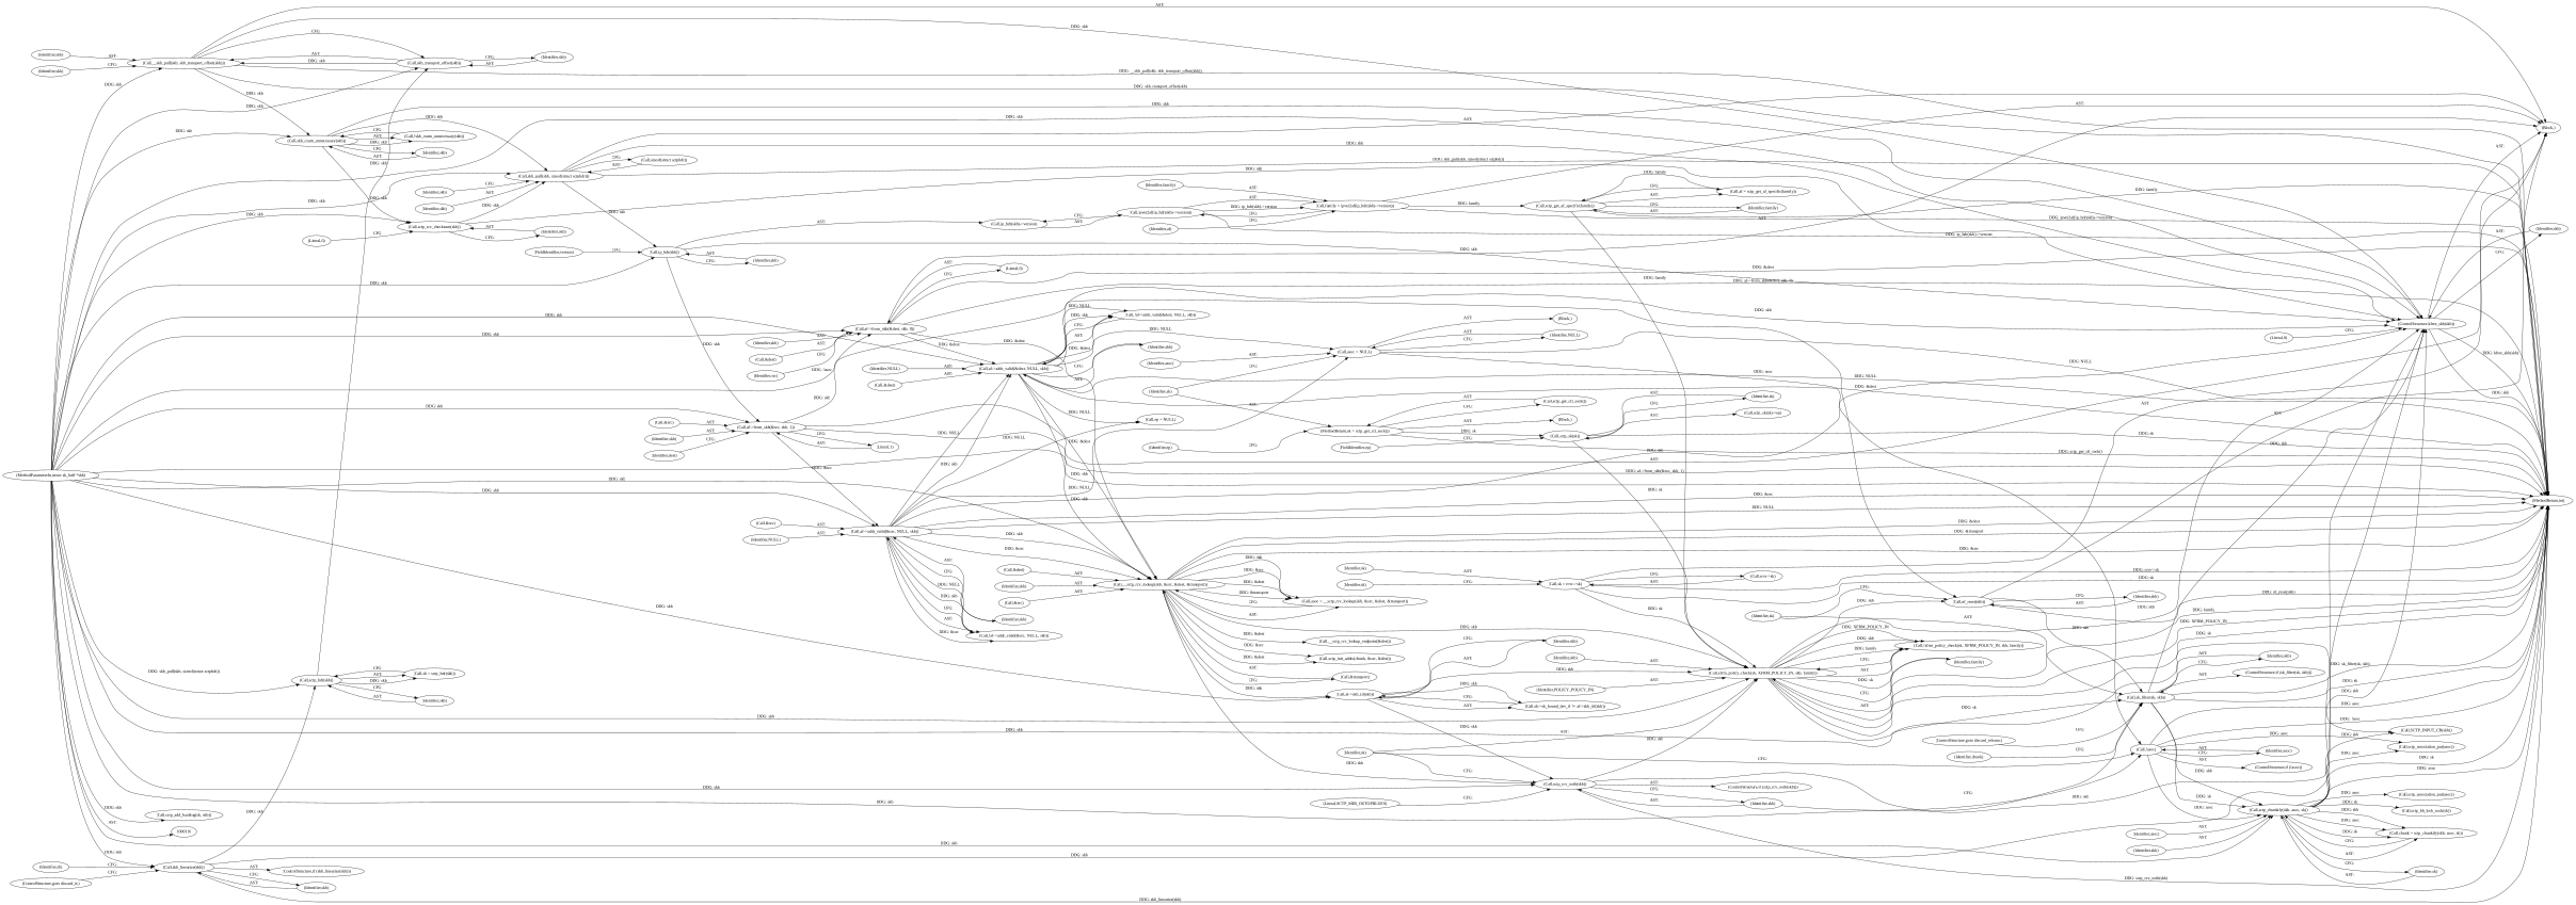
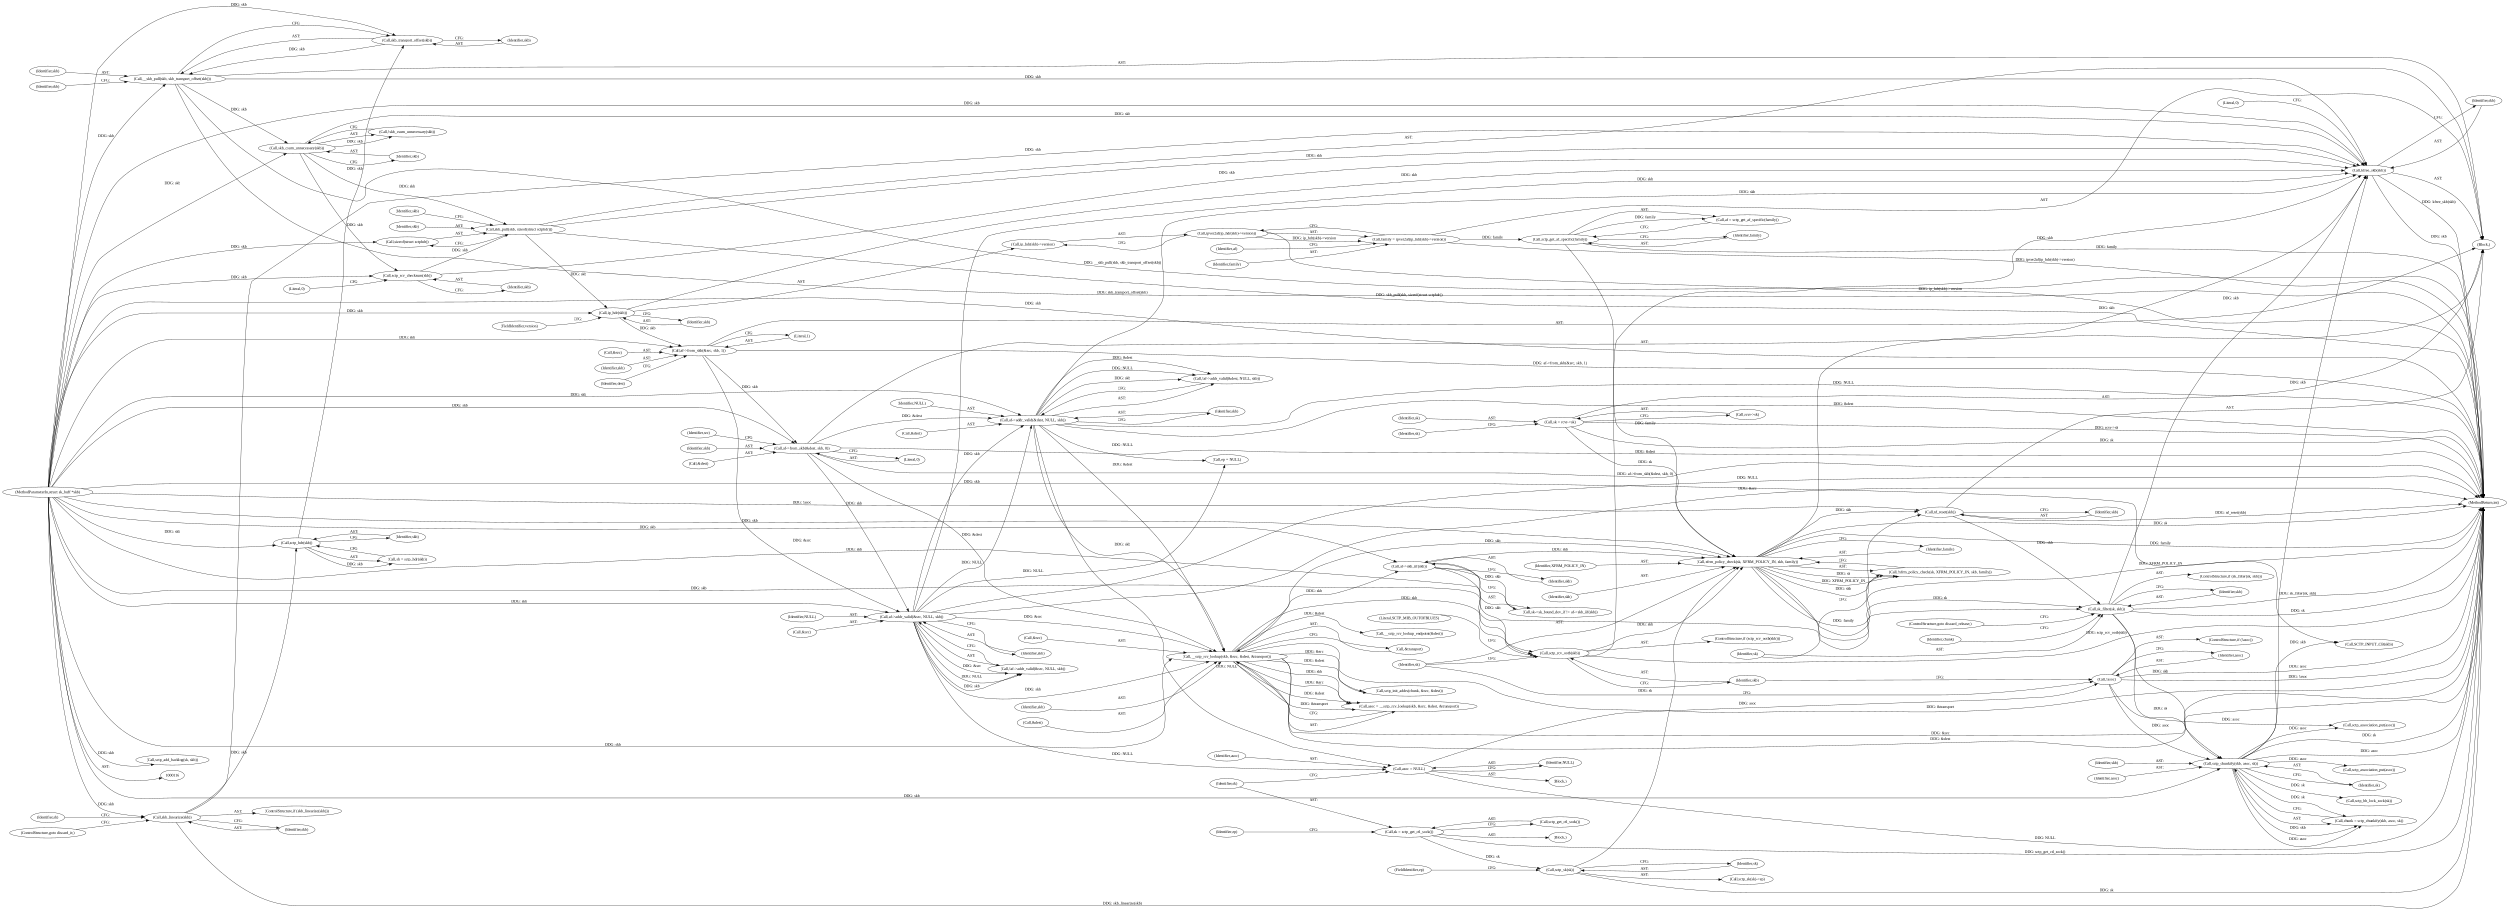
  digraph {
    fontname="Liberation Serif"
    rankdir=LR
    node [fontname="Liberation Serif"]
    edge [fontname="Liberation Serif"]
-   n1 [label="(ControlStructure,kfree_skb(skb))"]
+   n1 [label="(Call,kfree_skb(skb))"]
    n2 [label="(Identifier,skb)"]
    n3 [label="(Block,)"]
    n4 [label="(MethodReturn,int)"]
    n5 [label="(Call,sctp_chunkify(skb, asoc, sk))"]
    n6 [label="(Call,SCTP_INPUT_CB(skb))"]
    n7 [label="(Call,chunk = sctp_chunkify(skb, asoc, sk))"]
    n8 [label="(Call,sctp_association_put(asoc))"]
    n9 [label="(Identifier,sk)"]
    n10 [label="(Call,sctp_association_put(asoc))"]
    n11 [label="(Call,sctp_bh_lock_sock(sk))"]
    n12 [label="(Call,sk_filter(sk, skb))"]
    n13 [label="(Identifier,skb)"]
    n14 [label="(ControlStructure,if (sk_filter(sk, skb)))"]
    n15 [label="(Call,xfrm_policy_check(sk, XFRM_POLICY_IN, skb, family))"]
    n16 [label="(Call,nf_reset(skb))"]
    n17 [label="(Call,!xfrm_policy_check(sk, XFRM_POLICY_IN, skb, family))"]
    n18 [label="(Identifier,family)"]
    n19 [label="(Identifier,skb)"]
    n20 [label="(Call,sk = rcvr->sk)"]
    n21 [label="(Call,rcvr->sk)"]
    n22 [label="(Call,sctp_sk(sk))"]
    n23 [label="(Call,sctp_sk(sk)->ep)"]
    n24 [label="(Identifier,sk)"]
-   n25 [label="(MethodReturn,sk = sctp_get_ctl_sock())"]
+   n25 [label="(Call,sk = sctp_get_ctl_sock())"]
    n26 [label="(Call,sctp_get_ctl_sock())"]
    n27 [label="(Block,)"]
    n28 [label="(Call,sctp_rcv_ootb(skb))"]
    n29 [label="(Identifier,skb)"]
    n30 [label="(ControlStructure,if (sctp_rcv_ootb(skb)))"]
    n31 [label="(Call,!asoc)"]
    n32 [label="(Call,__sctp_rcv_lookup(skb, &src, &dest, &transport))"]
    n33 [label="(Call,af->skb_iif(skb))"]
    n34 [label="(Call,__sctp_rcv_lookup_endpoint(&dest))"]
    n35 [label="(Call,sctp_init_addrs(chunk, &src, &dest))"]
    n36 [label="(Call,&transport)"]
    n37 [label="(Call,asoc = __sctp_rcv_lookup(skb, &src, &dest, &transport))"]
    n38 [label="(Call,sk->sk_bound_dev_if != af->skb_iif(skb))"]
    n39 [label="(Identifier,skb)"]
    n40 [label="(Call,af->addr_valid(&dest, NULL, skb))"]
    n41 [label="(Call,asoc = NULL)"]
    n42 [label="(Call,ep = NULL)"]
    n43 [label="(Call,!af->addr_valid(&dest, NULL, skb))"]
    n44 [label="(Identifier,skb)"]
    n45 [label="(Identifier,NULL)"]
    n46 [label="(Block,)"]
    n47 [label="(Call,af->from_skb(&dest, skb, 0))"]
    n48 [label="(Call,af->addr_valid(&src, NULL, skb))"]
    n49 [label="(Literal,0)"]
    n50 [label="(Call,!af->addr_valid(&src, NULL, skb))"]
    n51 [label="(Identifier,skb)"]
    n52 [label="(Call,af->from_skb(&src, skb, 1))"]
    n53 [label="(Literal,1)"]
    n54 [label="(Call,ip_hdr(skb))"]
    n55 [label="(Identifier,skb)"]
    n56 [label="(Call,ip_hdr(skb)->version)"]
    n57 [label="(Call,ipver2af(ip_hdr(skb)->version))"]
    n58 [label="(Call,skb_pull(skb, sizeof(struct sctphdr)))"]
    n59 [label="(Call,sizeof(struct sctphdr))"]
    n60 [label="(Call,sctp_rcv_checksum(skb))"]
    n61 [label="(Identifier,skb)"]
    n62 [label="(Call,skb_csum_unnecessary(skb))"]
    n63 [label="(Call,!skb_csum_unnecessary(skb))"]
    n64 [label="(Identifier,skb)"]
    n65 [label="(Call,__skb_pull(skb, skb_transport_offset(skb)))"]
    n66 [label="(Call,skb_transport_offset(skb))"]
    n67 [label="(Identifier,skb)"]
    n68 [label="(Call,sctp_hdr(skb))"]
    n69 [label="(Call,sh = sctp_hdr(skb))"]
    n70 [label="(Identifier,skb)"]
    n71 [label="(Call,skb_linearize(skb))"]
    n72 [label="(Identifier,skb)"]
    n73 [label="(ControlStructure,if (skb_linearize(skb)))"]
    n74 [label="(MethodParameterIn,struct sk_buff *skb)"]
    n75 [label="(Call,sctp_add_backlog(sk, skb))"]
    1000116
    n77 [label="(Call,sctp_get_af_specific(family))"]
    n78 [label="(Call,af = sctp_get_af_specific(family))"]
    n79 [label="(Identifier,family)"]
    n80 [label="(Call,family = ipver2af(ip_hdr(skb)->version))"]
    n81 [label="(Identifier,asoc)"]
    n82 [label="(ControlStructure,if (!asoc))"]
    n83 [label="(Call,&src)"]
    n84 [label="(ControlStructure,goto discard_release;)"]
    n85 [label="(FieldIdentifier,ep)"]
    n86 [label="(Identifier,chunk)"]
    n87 [label="(Call,&src)"]
    n88 [label="(Identifier,af)"]
    n89 [label="(Identifier,skb)"]
    n90 [label="(Call,&dest)"]
    n91 [label="(Identifier,skb)"]
    n92 [label="(Identifier,sk)"]
    n93 [label="(Identifier,NULL)"]
    n94 [label="(Identifier,sh)"]
    n95 [label="(Identifier,skb)"]
    n96 [label="(Call,&src)"]
    n97 [label="(Identifier,skb)"]
    n98 [label="(Identifier,src)"]
    n99 [label="(Literal,0)"]
    n100 [label="(Identifier,dest)"]
    n101 [label="(Identifier,NULL)"]
    n102 [label="(Literal,SCTP_MIB_OUTOFBLUES)"]
    n103 [label="(ControlStructure,goto discard_it;)"]
    n104 [label="(Identifier,skb)"]
    n105 [label="(Identifier,skb)"]
    n106 [label="(Call,&dest)"]
    n107 [label="(Literal,0)"]
    n108 [label="(Identifier,skb)"]
    n109 [label="(Identifier,skb)"]
    n110 [label="(Call,&dest)"]
    n111 [label="(Identifier,sk)"]
    n112 [label="(Identifier,sk)"]
    n113 [label="(Identifier,sk)"]
    n114 [label="(FieldIdentifier,version)"]
    n115 [label="(Identifier,skb)"]
-   n116 [label="(Identifier,POLICY_POLICY_IN)"]
+   n116 [label="(Identifier,XFRM_POLICY_IN)"]
    n117 [label="(Identifier,ep)"]
    n118 [label="(Identifier,asoc)"]
    n119 [label="(Identifier,family)"]
    n120 [label="(Identifier,sk)"]
    n121 [label="(Identifier,asoc)"]
    n1 -> n2 [label="CFG: "]
    n1 -> n3 [label="AST: "]
    n1 -> n4 [label="DDG: kfree_skb(skb)"]
    n1 -> n4 [label="DDG: skb"]
    n2 -> n1 [label="AST: "]
    n5 -> n1 [label="DDG: skb"]
    n5 -> n4 [label="DDG: sk"]
    n5 -> n4 [label="DDG: asoc"]
    n5 -> n6 [label="DDG: skb"]
    n5 -> n7 [label="AST: "]
    n5 -> n7 [label="DDG: skb"]
    n5 -> n7 [label="DDG: asoc"]
    n5 -> n7 [label="DDG: sk"]
    n5 -> n8 [label="DDG: asoc"]
    n5 -> n9 [label="CFG: "]
    n5 -> n10 [label="DDG: asoc"]
    n5 -> n11 [label="DDG: sk"]
    n7 -> n5 [label="CFG: "]
    n9 -> n5 [label="AST: "]
    n12 -> n1 [label="DDG: skb"]
    n12 -> n4 [label="DDG: sk_filter(sk, skb)"]
    n12 -> n4 [label="DDG: sk"]
    n12 -> n5 [label="DDG: skb"]
    n12 -> n5 [label="DDG: sk"]
    n12 -> n13 [label="CFG: "]
    n12 -> n14 [label="AST: "]
    n13 -> n12 [label="AST: "]
    n15 -> n1 [label="DDG: skb"]
    n15 -> n4 [label="DDG: family"]
    n15 -> n4 [label="DDG: XFRM_POLICY_IN"]
    n15 -> n4 [label="DDG: sk"]
    n15 -> n12 [label="DDG: sk"]
    n15 -> n16 [label="DDG: skb"]
    n15 -> n17 [label="AST: "]
    n15 -> n17 [label="DDG: sk"]
    n15 -> n17 [label="DDG: XFRM_POLICY_IN"]
    n15 -> n17 [label="DDG: skb"]
    n15 -> n17 [label="DDG: family"]
    n15 -> n18 [label="CFG: "]
    n16 -> n3 [label="AST: "]
    n16 -> n4 [label="DDG: nf_reset(skb)"]
    n16 -> n12 [label="DDG: skb"]
    n16 -> n19 [label="CFG: "]
    n17 -> n15 [label="CFG: "]
    n18 -> n15 [label="AST: "]
    n19 -> n16 [label="AST: "]
    n20 -> n3 [label="AST: "]
    n20 -> n4 [label="DDG: sk"]
    n20 -> n4 [label="DDG: rcvr->sk"]
    n20 -> n15 [label="DDG: sk"]
    n20 -> n21 [label="CFG: "]
    n21 -> n20 [label="AST: "]
    n22 -> n4 [label="DDG: sk"]
    n22 -> n15 [label="DDG: sk"]
    n22 -> n23 [label="AST: "]
    n22 -> n24 [label="CFG: "]
    n24 -> n22 [label="AST: "]
    n25 -> n4 [label="DDG: sctp_get_ctl_sock()"]
    n25 -> n22 [label="DDG: sk"]
    n25 -> n26 [label="CFG: "]
    n25 -> n27 [label="AST: "]
    n26 -> n25 [label="AST: "]
    n28 -> n1 [label="DDG: skb"]
    n28 -> n4 [label="DDG: sctp_rcv_ootb(skb)"]
    n28 -> n15 [label="DDG: skb"]
    n28 -> n29 [label="CFG: "]
    n28 -> n30 [label="AST: "]
    n29 -> n28 [label="AST: "]
    n29 -> n31 [label="CFG: "]
    n31 -> n4 [label="DDG: asoc"]
    n31 -> n4 [label="DDG: !asoc"]
    n31 -> n5 [label="DDG: asoc"]
    n31 -> n8 [label="DDG: asoc"]
    n31 -> n81 [label="CFG: "]
    n31 -> n82 [label="AST: "]
    n32 -> n4 [label="DDG: &transport"]
    n32 -> n4 [label="DDG: &src"]
    n32 -> n4 [label="DDG: &dest"]
    n32 -> n15 [label="DDG: skb"]
    n32 -> n28 [label="DDG: skb"]
    n32 -> n33 [label="DDG: skb"]
    n32 -> n34 [label="DDG: &dest"]
    n32 -> n35 [label="DDG: &src"]
    n32 -> n35 [label="DDG: &dest"]
    n32 -> n36 [label="CFG: "]
    n32 -> n37 [label="AST: "]
    n32 -> n37 [label="DDG: skb"]
    n32 -> n37 [label="DDG: &src"]
    n32 -> n37 [label="DDG: &dest"]
    n32 -> n37 [label="DDG: &transport"]
    n33 -> n15 [label="DDG: skb"]
    n33 -> n28 [label="DDG: skb"]
    n33 -> n38 [label="AST: "]
    n33 -> n38 [label="DDG: skb"]
    n33 -> n39 [label="CFG: "]
    n36 -> n32 [label="AST: "]
    n37 -> n32 [label="CFG: "]
    n38 -> n33 [label="CFG: "]
    n39 -> n33 [label="AST: "]
    n40 -> n1 [label="DDG: skb"]
    n40 -> n4 [label="DDG: NULL"]
    n40 -> n4 [label="DDG: &dest"]
    n40 -> n32 [label="DDG: skb"]
    n40 -> n32 [label="DDG: &dest"]
    n40 -> n41 [label="DDG: NULL"]
    n40 -> n42 [label="DDG: NULL"]
    n40 -> n43 [label="AST: "]
    n40 -> n43 [label="DDG: &dest"]
    n40 -> n43 [label="DDG: NULL"]
    n40 -> n43 [label="DDG: skb"]
    n40 -> n44 [label="CFG: "]
    n41 -> n4 [label="DDG: NULL"]
    n41 -> n31 [label="DDG: asoc"]
    n41 -> n45 [label="CFG: "]
    n41 -> n46 [label="AST: "]
    n43 -> n40 [label="CFG: "]
    n44 -> n40 [label="AST: "]
    n45 -> n41 [label="AST: "]
    n47 -> n3 [label="AST: "]
    n47 -> n4 [label="DDG: &dest"]
    n47 -> n4 [label="DDG: af->from_skb(&dest, skb, 0)"]
    n47 -> n32 [label="DDG: &dest"]
    n47 -> n40 [label="DDG: &dest"]
+   n47 -> n48 [label="DDG: skb"]
    n47 -> n49 [label="CFG: "]
    n48 -> n1 [label="DDG: skb"]
    n48 -> n4 [label="DDG: NULL"]
    n48 -> n4 [label="DDG: &src"]
    n48 -> n32 [label="DDG: skb"]
    n48 -> n32 [label="DDG: &src"]
    n48 -> n40 [label="DDG: NULL"]
    n48 -> n40 [label="DDG: skb"]
    n48 -> n41 [label="DDG: NULL"]
    n48 -> n42 [label="DDG: NULL"]
    n48 -> n50 [label="AST: "]
    n48 -> n50 [label="DDG: &src"]
    n48 -> n50 [label="DDG: NULL"]
    n48 -> n50 [label="DDG: skb"]
    n48 -> n51 [label="CFG: "]
    n49 -> n47 [label="AST: "]
    n50 -> n48 [label="CFG: "]
    n51 -> n48 [label="AST: "]
    n52 -> n3 [label="AST: "]
    n52 -> n4 [label="DDG: af->from_skb(&src, skb, 1)"]
    n52 -> n47 [label="DDG: skb"]
    n52 -> n48 [label="DDG: &src"]
    n52 -> n53 [label="CFG: "]
    n53 -> n52 [label="AST: "]
    n54 -> n1 [label="DDG: skb"]
    n54 -> n52 [label="DDG: skb"]
    n54 -> n55 [label="CFG: "]
    n54 -> n56 [label="AST: "]
    n55 -> n54 [label="AST: "]
    n56 -> n57 [label="AST: "]
    n57 -> n4 [label="DDG: ip_hdr(skb)->version"]
    n57 -> n56 [label="CFG: "]
    n57 -> n80 [label="AST: "]
    n57 -> n80 [label="DDG: ip_hdr(skb)->version"]
    n58 -> n1 [label="DDG: skb"]
    n58 -> n3 [label="AST: "]
    n58 -> n4 [label="DDG: skb_pull(skb, sizeof(struct sctphdr))"]
    n58 -> n54 [label="DDG: skb"]
    n58 -> n59 [label="CFG: "]
    n59 -> n58 [label="AST: "]
    n60 -> n1 [label="DDG: skb"]
    n60 -> n58 [label="DDG: skb"]
    n60 -> n61 [label="CFG: "]
    n61 -> n60 [label="AST: "]
    n62 -> n1 [label="DDG: skb"]
    n62 -> n58 [label="DDG: skb"]
    n62 -> n60 [label="DDG: skb"]
    n62 -> n63 [label="AST: "]
    n62 -> n63 [label="DDG: skb"]
    n62 -> n64 [label="CFG: "]
    n63 -> n62 [label="CFG: "]
    n64 -> n62 [label="AST: "]
    n65 -> n1 [label="DDG: skb"]
    n65 -> n3 [label="AST: "]
    n65 -> n4 [label="DDG: skb_transport_offset(skb)"]
    n65 -> n4 [label="DDG: __skb_pull(skb, skb_transport_offset(skb))"]
    n65 -> n62 [label="DDG: skb"]
    n65 -> n66 [label="CFG: "]
    n66 -> n65 [label="AST: "]
    n66 -> n65 [label="DDG: skb"]
    n66 -> n67 [label="CFG: "]
    n67 -> n66 [label="AST: "]
    n68 -> n66 [label="DDG: skb"]
    n68 -> n69 [label="AST: "]
    n68 -> n69 [label="DDG: skb"]
    n68 -> n70 [label="CFG: "]
    n69 -> n68 [label="CFG: "]
    n70 -> n68 [label="AST: "]
    n71 -> n1 [label="DDG: skb"]
    n71 -> n4 [label="DDG: skb_linearize(skb)"]
    n71 -> n68 [label="DDG: skb"]
    n71 -> n72 [label="CFG: "]
    n71 -> n73 [label="AST: "]
    n72 -> n71 [label="AST: "]
    n74 -> n1 [label="DDG: skb"]
    n74 -> n4 [label="DDG: skb"]
    n74 -> n5 [label="DDG: skb"]
    n74 -> n6 [label="DDG: skb"]
    n74 -> n12 [label="DDG: skb"]
    n74 -> n15 [label="DDG: skb"]
    n74 -> n16 [label="DDG: !asoc"]
    n74 -> n28 [label="DDG: skb"]
    n74 -> n32 [label="DDG: skb"]
    n74 -> n33 [label="DDG: skb"]
    n74 -> n40 [label="DDG: skb"]
    n74 -> n47 [label="DDG: skb"]
    n74 -> n48 [label="DDG: skb"]
    n74 -> n52 [label="DDG: skb"]
    n74 -> n54 [label="DDG: skb"]
-   n74 -> n58 [label="DDG: skb"]
+   n74 -> n59 [label="DDG: skb"]
    n74 -> n60 [label="DDG: skb"]
    n74 -> n62 [label="DDG: skb"]
    n74 -> n65 [label="DDG: skb"]
    n74 -> n66 [label="DDG: skb"]
-   n74 -> n68 [label="DDG: skb_pull(skb, sizeof(struct sctphdr))"]
+   n74 -> n68 [label="DDG: skb"]
    n74 -> n71 [label="DDG: skb"]
    n74 -> n75 [label="DDG: skb"]
    n74 -> 1000116 [label="AST: "]
    n77 -> n4 [label="DDG: family"]
    n77 -> n15 [label="DDG: family"]
    n77 -> n78 [label="AST: "]
    n77 -> n78 [label="DDG: family"]
    n77 -> n79 [label="CFG: "]
    n78 -> n77 [label="CFG: "]
    n79 -> n77 [label="AST: "]
    n80 -> n3 [label="AST: "]
    n80 -> n4 [label="DDG: ipver2af(ip_hdr(skb)->version)"]
    n80 -> n57 [label="CFG: "]
    n80 -> n77 [label="DDG: family"]
    n81 -> n31 [label="AST: "]
    n83 -> n32 [label="AST: "]
    n84 -> n12 [label="CFG: "]
    n85 -> n22 [label="CFG: "]
    n86 -> n12 [label="CFG: "]
    n87 -> n52 [label="AST: "]
    n88 -> n80 [label="CFG: "]
    n89 -> n58 [label="AST: "]
    n90 -> n40 [label="AST: "]
    n91 -> n52 [label="AST: "]
    n92 -> n25 [label="AST: "]
    n92 -> n41 [label="CFG: "]
    n93 -> n40 [label="AST: "]
    n94 -> n71 [label="CFG: "]
    n95 -> n5 [label="AST: "]
    n96 -> n48 [label="AST: "]
    n97 -> n65 [label="AST: "]
    n98 -> n47 [label="CFG: "]
    n99 -> n60 [label="CFG: "]
    n100 -> n52 [label="CFG: "]
    n101 -> n48 [label="AST: "]
    n102 -> n28 [label="CFG: "]
    n103 -> n71 [label="CFG: "]
    n104 -> n65 [label="CFG: "]
    n105 -> n32 [label="AST: "]
    n106 -> n32 [label="AST: "]
    n107 -> n1 [label="CFG: "]
    n108 -> n47 [label="AST: "]
    n109 -> n58 [label="CFG: "]
    n110 -> n47 [label="AST: "]
    n111 -> n20 [label="AST: "]
    n112 -> n15 [label="AST: "]
    n112 -> n28 [label="CFG: "]
    n112 -> n31 [label="CFG: "]
    n113 -> n12 [label="AST: "]
    n113 -> n16 [label="CFG: "]
    n114 -> n54 [label="CFG: "]
    n115 -> n15 [label="AST: "]
    n116 -> n15 [label="AST: "]
    n117 -> n25 [label="CFG: "]
    n118 -> n5 [label="AST: "]
    n119 -> n80 [label="AST: "]
    n120 -> n20 [label="CFG: "]
    n121 -> n41 [label="AST: "]
  }
